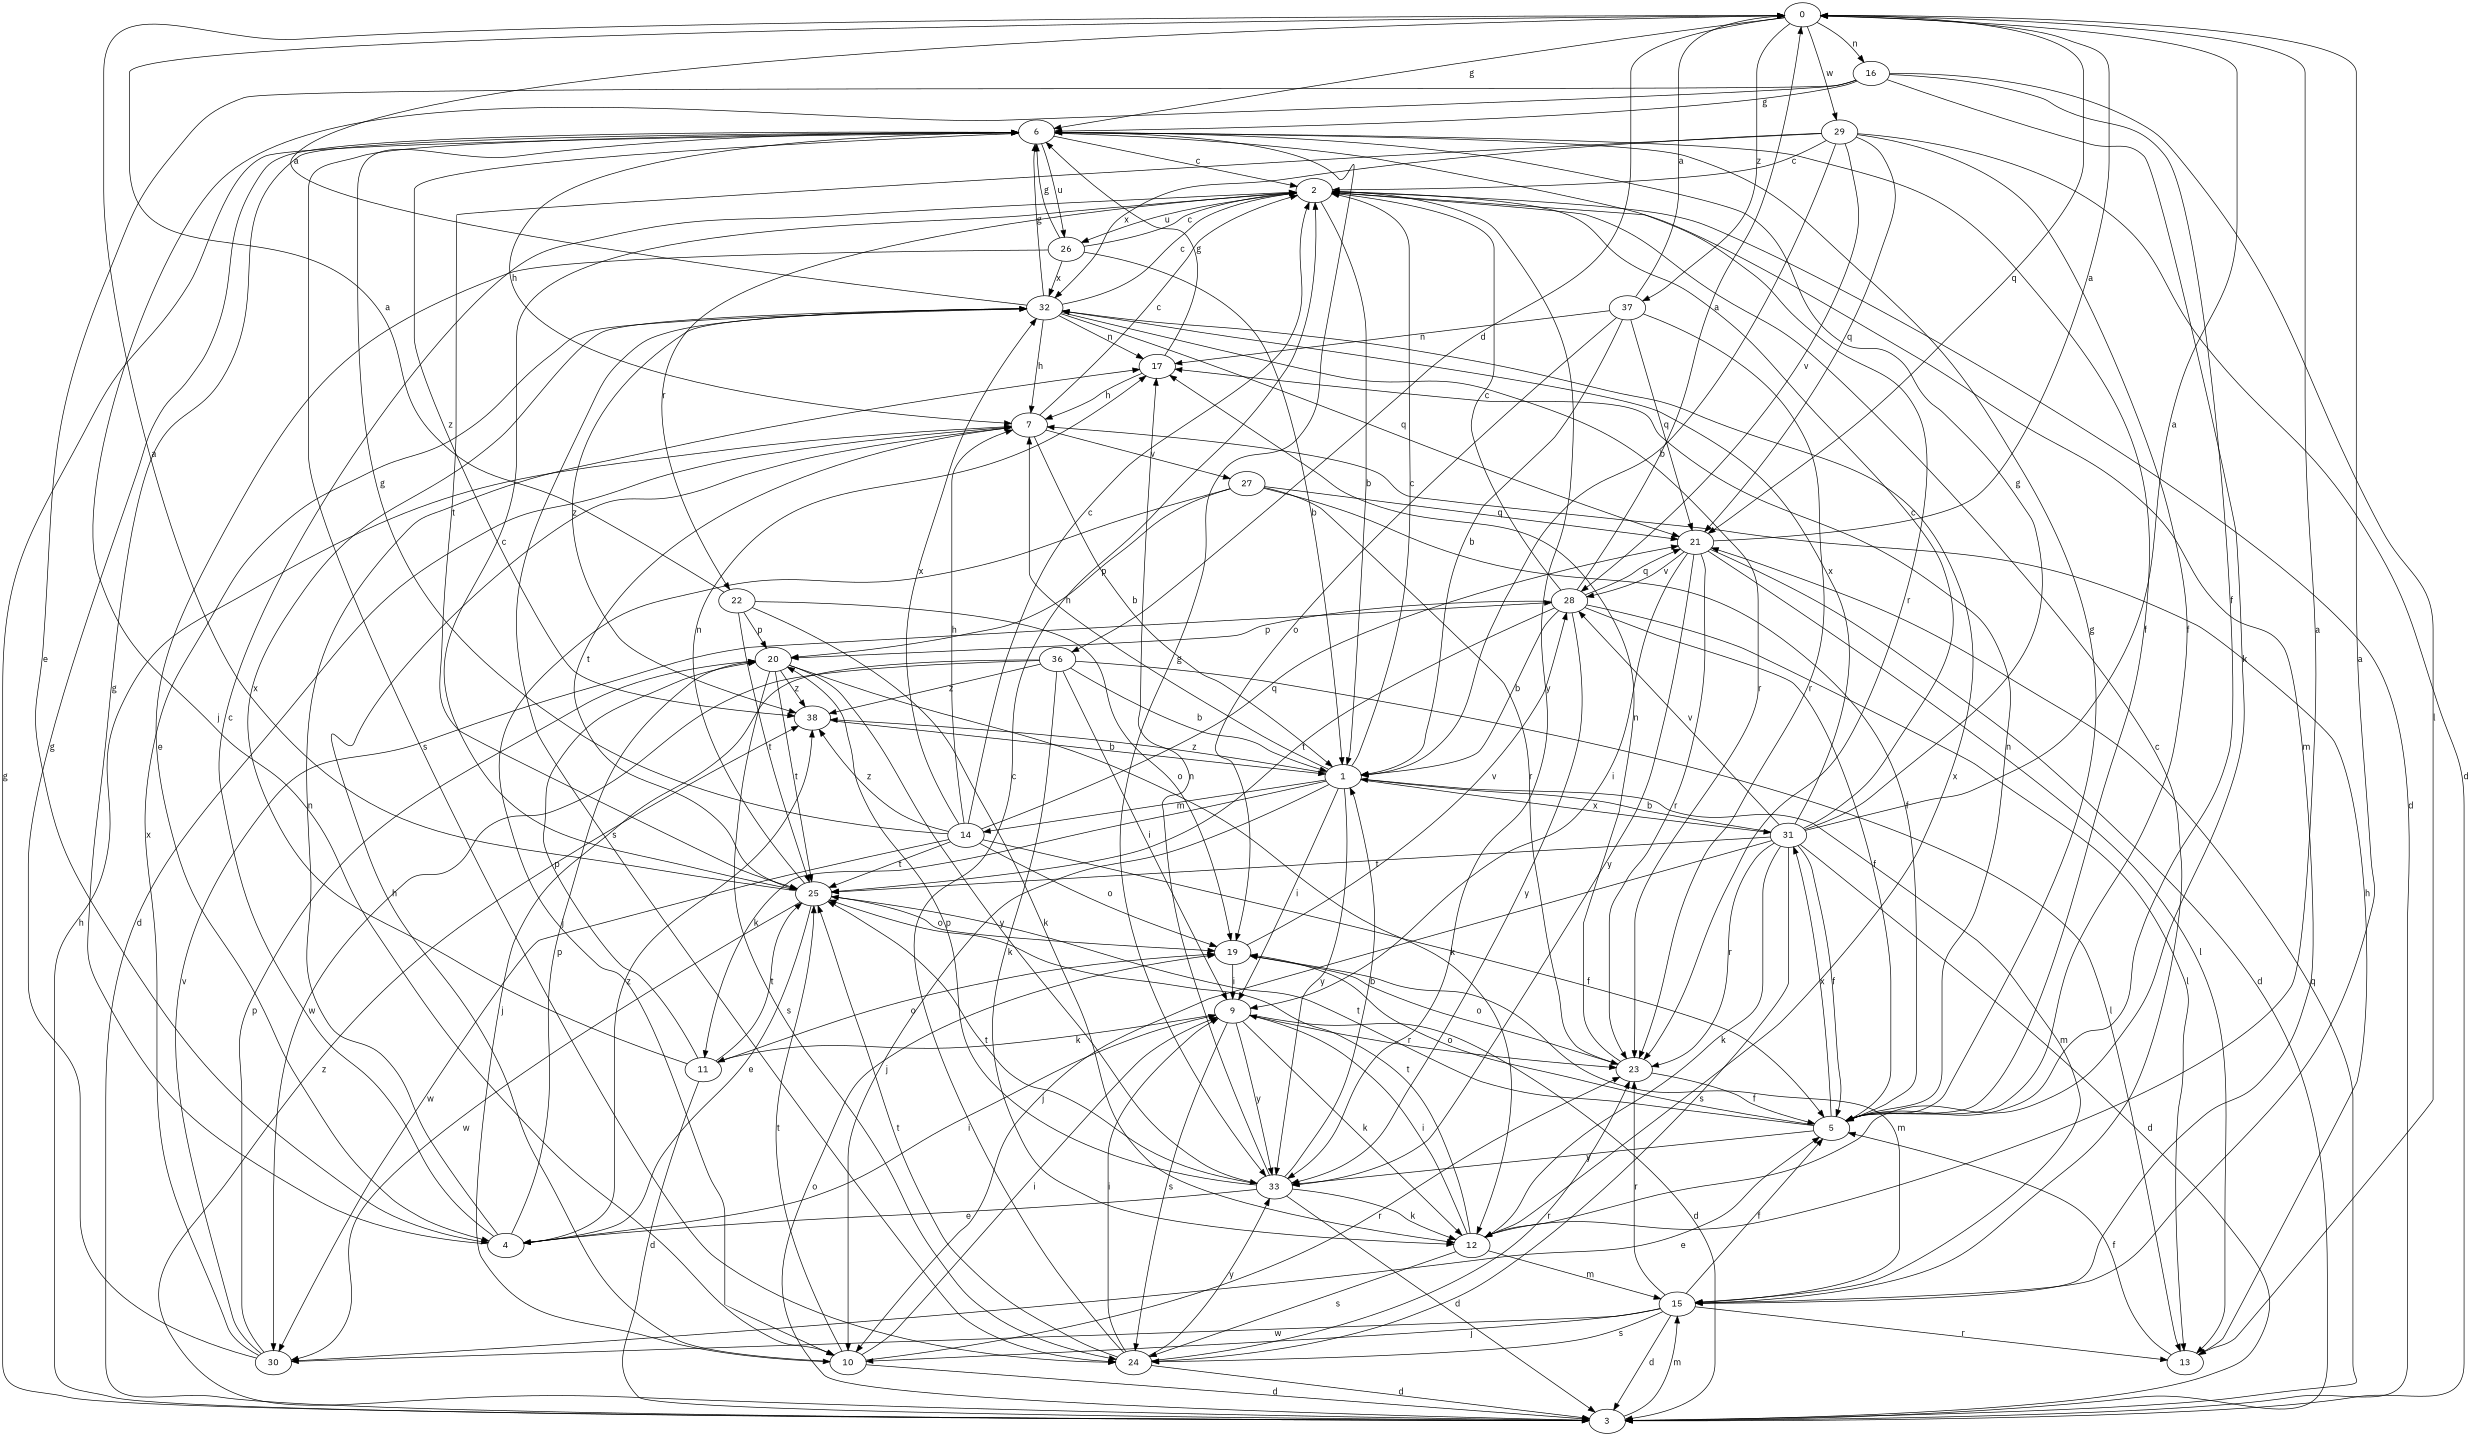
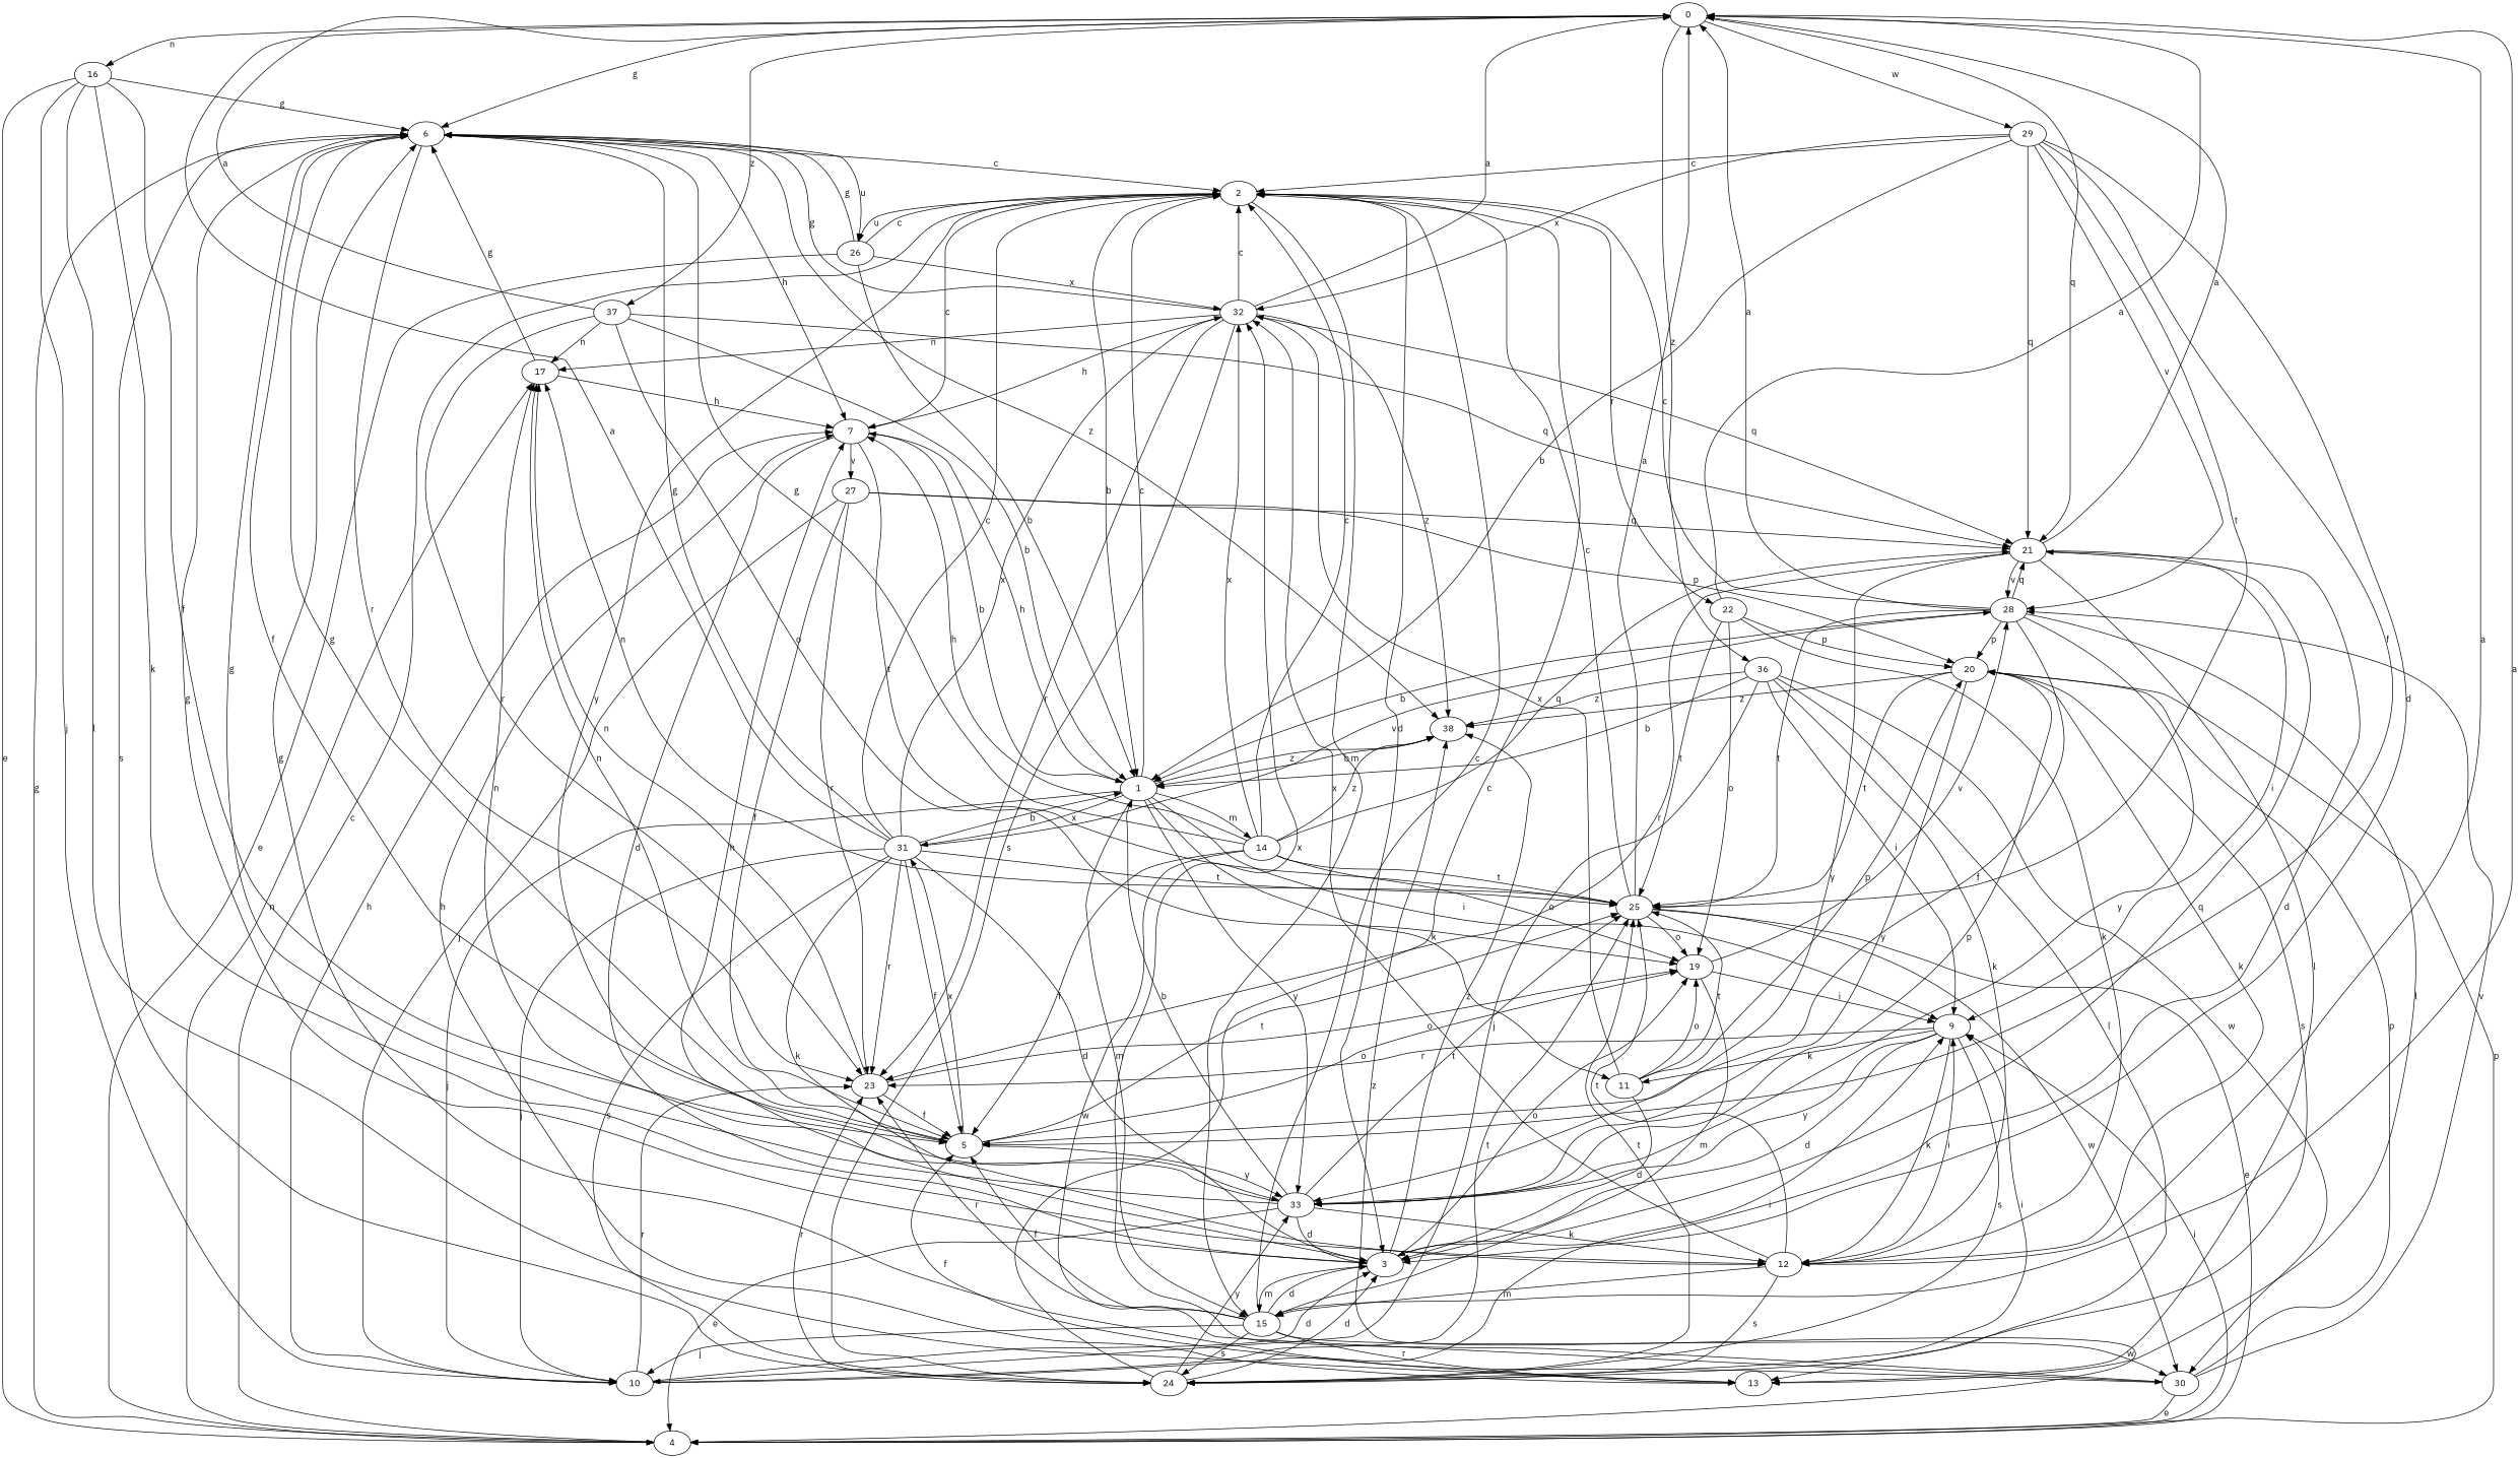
  strict digraph {
    fontname="IBM Plex Sans"
    node [fontname="IBM Plex Sans"]
    edge [fontname="IBM Plex Sans"]
    0
    6
    16
    21
    29
    36
    37
    2
    7
    38
    26
    5
    23
    24
    10
    4
    12
    13
    9
    33
    3
    28
    1
    25
    32
    30
    19
    17
    11
    14
    15
    31
    22
    27
    20
    0 -> 6 [label=g]
    0 -> 16 [label=n]
    0 -> 21 [label=q]
    0 -> 29 [label=w]
-   0 -> 36 [label=d]
+   0 -> 36 [label=z]
    0 -> 37 [label=z]
    6 -> 2 [label=c]
    6 -> 7 [label=h]
    6 -> 38 [label=z]
    6 -> 26 [label=u]
    6 -> 5 [label=f]
    6 -> 23 [label=r]
    6 -> 24 [label=s]
    16 -> 6 [label=g]
    16 -> 5 [label=f]
    16 -> 10 [label=j]
    16 -> 4 [label=e]
    16 -> 12 [label=k]
    16 -> 13 [label=l]
    21 -> 0 [label=a]
    21 -> 23 [label=r]
    21 -> 13 [label=l]
    21 -> 9 [label=i]
    21 -> 33 [label=y]
    21 -> 3 [label=d]
    21 -> 28 [label=v]
    29 -> 21 [label=q]
    29 -> 2 [label=c]
    29 -> 5 [label=f]
    29 -> 3 [label=d]
    29 -> 28 [label=v]
    29 -> 1 [label=b]
    29 -> 25 [label=t]
    29 -> 32 [label=x]
    36 -> 38 [label=z]
    36 -> 10 [label=j]
    36 -> 12 [label=k]
    36 -> 13 [label=l]
    36 -> 9 [label=i]
    36 -> 1 [label=b]
    36 -> 30 [label=w]
    37 -> 0 [label=a]
    37 -> 21 [label=q]
    37 -> 23 [label=r]
    37 -> 1 [label=b]
    37 -> 19 [label=o]
    37 -> 17 [label=n]
    2 -> 26 [label=u]
    2 -> 33 [label=y]
    2 -> 3 [label=d]
    2 -> 1 [label=b]
    2 -> 15 [label=m]
    2 -> 22 [label=r]
    7 -> 2 [label=c]
    7 -> 3 [label=d]
    7 -> 1 [label=b]
    7 -> 25 [label=t]
    7 -> 27 [label=v]
    38 -> 1 [label=b]
    26 -> 6 [label=g]
    26 -> 2 [label=c]
    26 -> 4 [label=e]
    26 -> 1 [label=b]
    26 -> 32 [label=x]
    5 -> 6 [label=g]
    5 -> 33 [label=y]
    5 -> 25 [label=t]
    5 -> 19 [label=o]
    5 -> 17 [label=n]
    5 -> 31 [label=x]
    23 -> 5 [label=f]
    23 -> 19 [label=o]
    23 -> 17 [label=n]
    24 -> 2 [label=c]
    24 -> 23 [label=r]
    24 -> 9 [label=i]
    24 -> 33 [label=y]
    24 -> 3 [label=d]
    24 -> 25 [label=t]
    10 -> 7 [label=h]
    10 -> 23 [label=r]
    10 -> 9 [label=i]
    10 -> 3 [label=d]
    10 -> 25 [label=t]
    4 -> 6 [label=g]
    4 -> 2 [label=c]
    4 -> 38 [label=z]
    4 -> 9 [label=i]
    4 -> 17 [label=n]
    4 -> 20 [label=p]
    12 -> 0 [label=a]
    12 -> 24 [label=s]
    12 -> 9 [label=i]
    12 -> 25 [label=t]
    12 -> 32 [label=x]
    12 -> 15 [label=m]
    13 -> 7 [label=h]
    13 -> 5 [label=f]
    9 -> 23 [label=r]
    9 -> 24 [label=s]
    9 -> 12 [label=k]
    9 -> 33 [label=y]
    9 -> 3 [label=d]
    9 -> 11 [label=k]
-   6 -> 33 [label=g]
+   33 -> 6 [label=g]
    33 -> 4 [label=e]
    33 -> 12 [label=k]
    33 -> 3 [label=d]
    33 -> 1 [label=b]
    33 -> 25 [label=t]
    33 -> 17 [label=n]
    33 -> 20 [label=p]
    3 -> 6 [label=g]
    3 -> 21 [label=q]
    3 -> 7 [label=h]
    3 -> 38 [label=z]
    3 -> 19 [label=o]
    3 -> 15 [label=m]
    28 -> 0 [label=a]
    28 -> 21 [label=q]
    28 -> 2 [label=c]
    28 -> 5 [label=f]
    28 -> 13 [label=l]
    28 -> 33 [label=y]
    28 -> 1 [label=b]
    28 -> 25 [label=t]
    28 -> 20 [label=p]
    1 -> 2 [label=c]
    1 -> 7 [label=h]
    1 -> 38 [label=z]
    1 -> 10 [label=j]
    1 -> 9 [label=i]
    1 -> 33 [label=y]
    1 -> 11 [label=k]
    1 -> 14 [label=m]
    1 -> 15 [label=m]
    1 -> 31 [label=x]
    25 -> 0 [label=a]
    25 -> 2 [label=c]
    25 -> 4 [label=e]
    25 -> 30 [label=w]
    25 -> 19 [label=o]
    25 -> 17 [label=n]
    32 -> 0 [label=a]
    32 -> 6 [label=g]
    32 -> 21 [label=q]
    32 -> 2 [label=c]
    32 -> 7 [label=h]
    32 -> 38 [label=z]
    32 -> 23 [label=r]
    32 -> 24 [label=s]
    32 -> 17 [label=n]
    30 -> 6 [label=g]
-   30 -> 5 [label=e]
+   30 -> 4 [label=e]
    30 -> 28 [label=v]
    30 -> 32 [label=x]
    30 -> 20 [label=p]
    19 -> 9 [label=i]
    19 -> 28 [label=v]
    19 -> 15 [label=m]
    17 -> 6 [label=g]
    17 -> 7 [label=h]
    11 -> 3 [label=d]
    11 -> 25 [label=t]
    11 -> 32 [label=x]
    11 -> 19 [label=o]
    11 -> 20 [label=p]
    14 -> 6 [label=g]
    14 -> 21 [label=q]
    14 -> 2 [label=c]
    14 -> 7 [label=h]
    14 -> 38 [label=z]
    14 -> 5 [label=f]
    14 -> 25 [label=t]
    14 -> 32 [label=x]
    14 -> 30 [label=w]
    14 -> 19 [label=o]
    15 -> 0 [label=a]
    15 -> 2 [label=c]
    15 -> 5 [label=f]
    15 -> 23 [label=r]
    15 -> 24 [label=s]
    15 -> 10 [label=j]
    15 -> 13 [label=r]
    15 -> 3 [label=d]
    15 -> 30 [label=w]
    31 -> 0 [label=a]
    31 -> 6 [label=g]
    31 -> 2 [label=c]
    31 -> 5 [label=f]
    31 -> 23 [label=r]
    31 -> 24 [label=s]
    31 -> 10 [label=j]
    31 -> 12 [label=k]
    31 -> 3 [label=d]
    31 -> 28 [label=v]
    31 -> 1 [label=b]
    31 -> 25 [label=t]
    31 -> 32 [label=x]
    22 -> 0 [label=a]
    22 -> 12 [label=k]
    22 -> 25 [label=t]
    22 -> 19 [label=o]
    22 -> 20 [label=p]
    27 -> 21 [label=q]
    27 -> 5 [label=f]
    27 -> 23 [label=r]
    27 -> 10 [label=j]
    27 -> 20 [label=p]
    20 -> 38 [label=z]
    20 -> 24 [label=s]
    20 -> 12 [label=k]
    20 -> 33 [label=y]
    20 -> 25 [label=t]
  }
